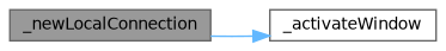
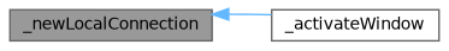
  digraph {
    rankdir=LR
    node [fontname=Helvetica fontsize=10 shape=box style=filled]
    n1 [color=gray40 fillcolor=grey60 fontcolor=black height=0.2 label=_newLocalConnection width=0.4]
    n2 [color=grey40 fillcolor=white height=0.2 label=_activateWindow width=0.4]
-   n1 -> n2 [color=steelblue1 fontname=Helvetica fontsize=10 labelfontname=Helvetica labelfontsize=10 style=solid]
+   n2 -> n1 [color=steelblue1 fontname=Helvetica fontsize=10 labelfontname=Helvetica labelfontsize=10 style=solid]
  }
